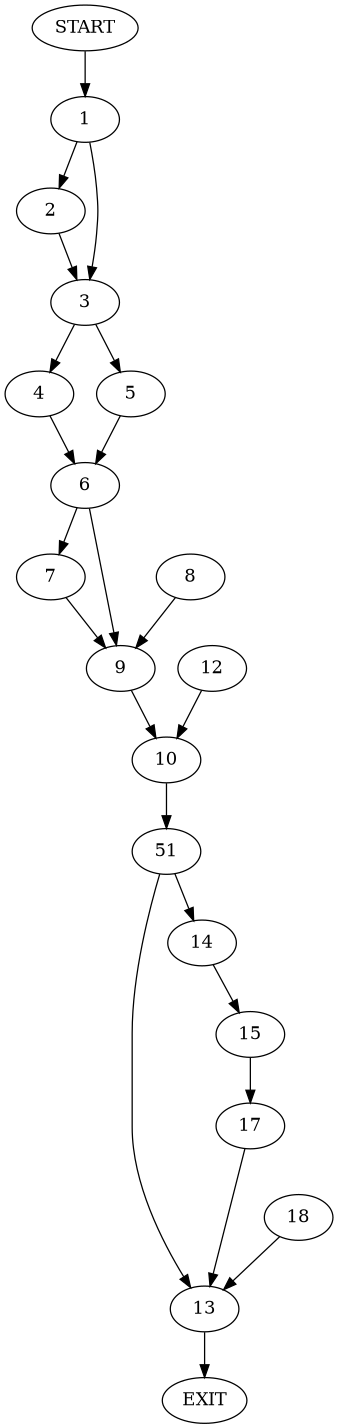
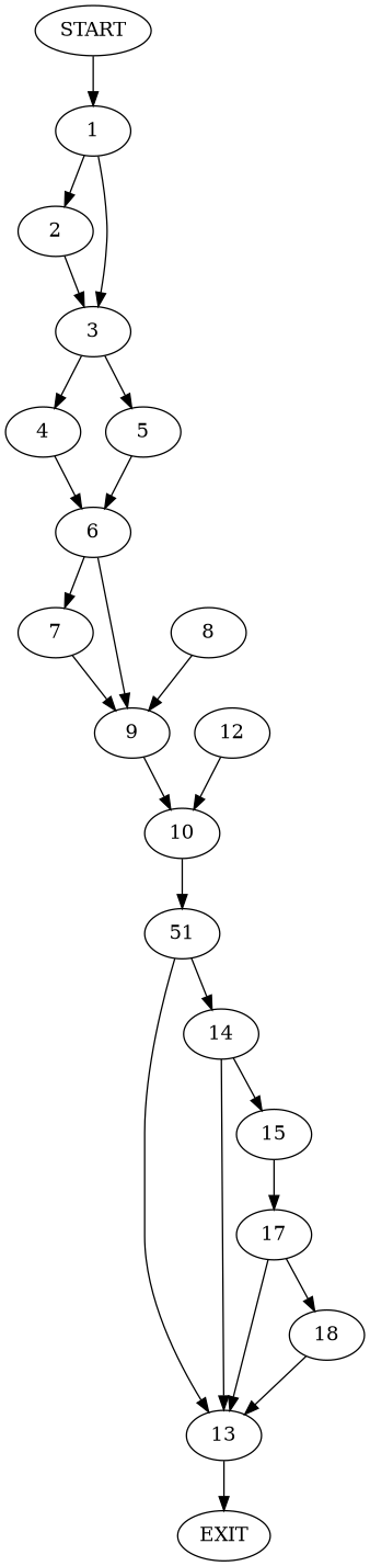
  digraph {
    n1 [label=START]
    1
    2
    3
    n5 [label=EXIT]
    4
    5
    6
    7
    9
    8
    10
    n13 [label=51]
    13
    14
    12
    15
    17
    18
    n1 -> 1
    1 -> 2
    1 -> 3
    2 -> 3
    3 -> 4
    3 -> 5
    4 -> 6
    5 -> 6
    6 -> 7
    6 -> 9
    7 -> 9
    9 -> 10
    8 -> 9
    10 -> n13
    n13 -> 13
    n13 -> 14
    13 -> n5
+   14 -> 13
    14 -> 15
    12 -> 10
    15 -> 17
    17 -> 13
+   17 -> 18
    18 -> 13
  }
